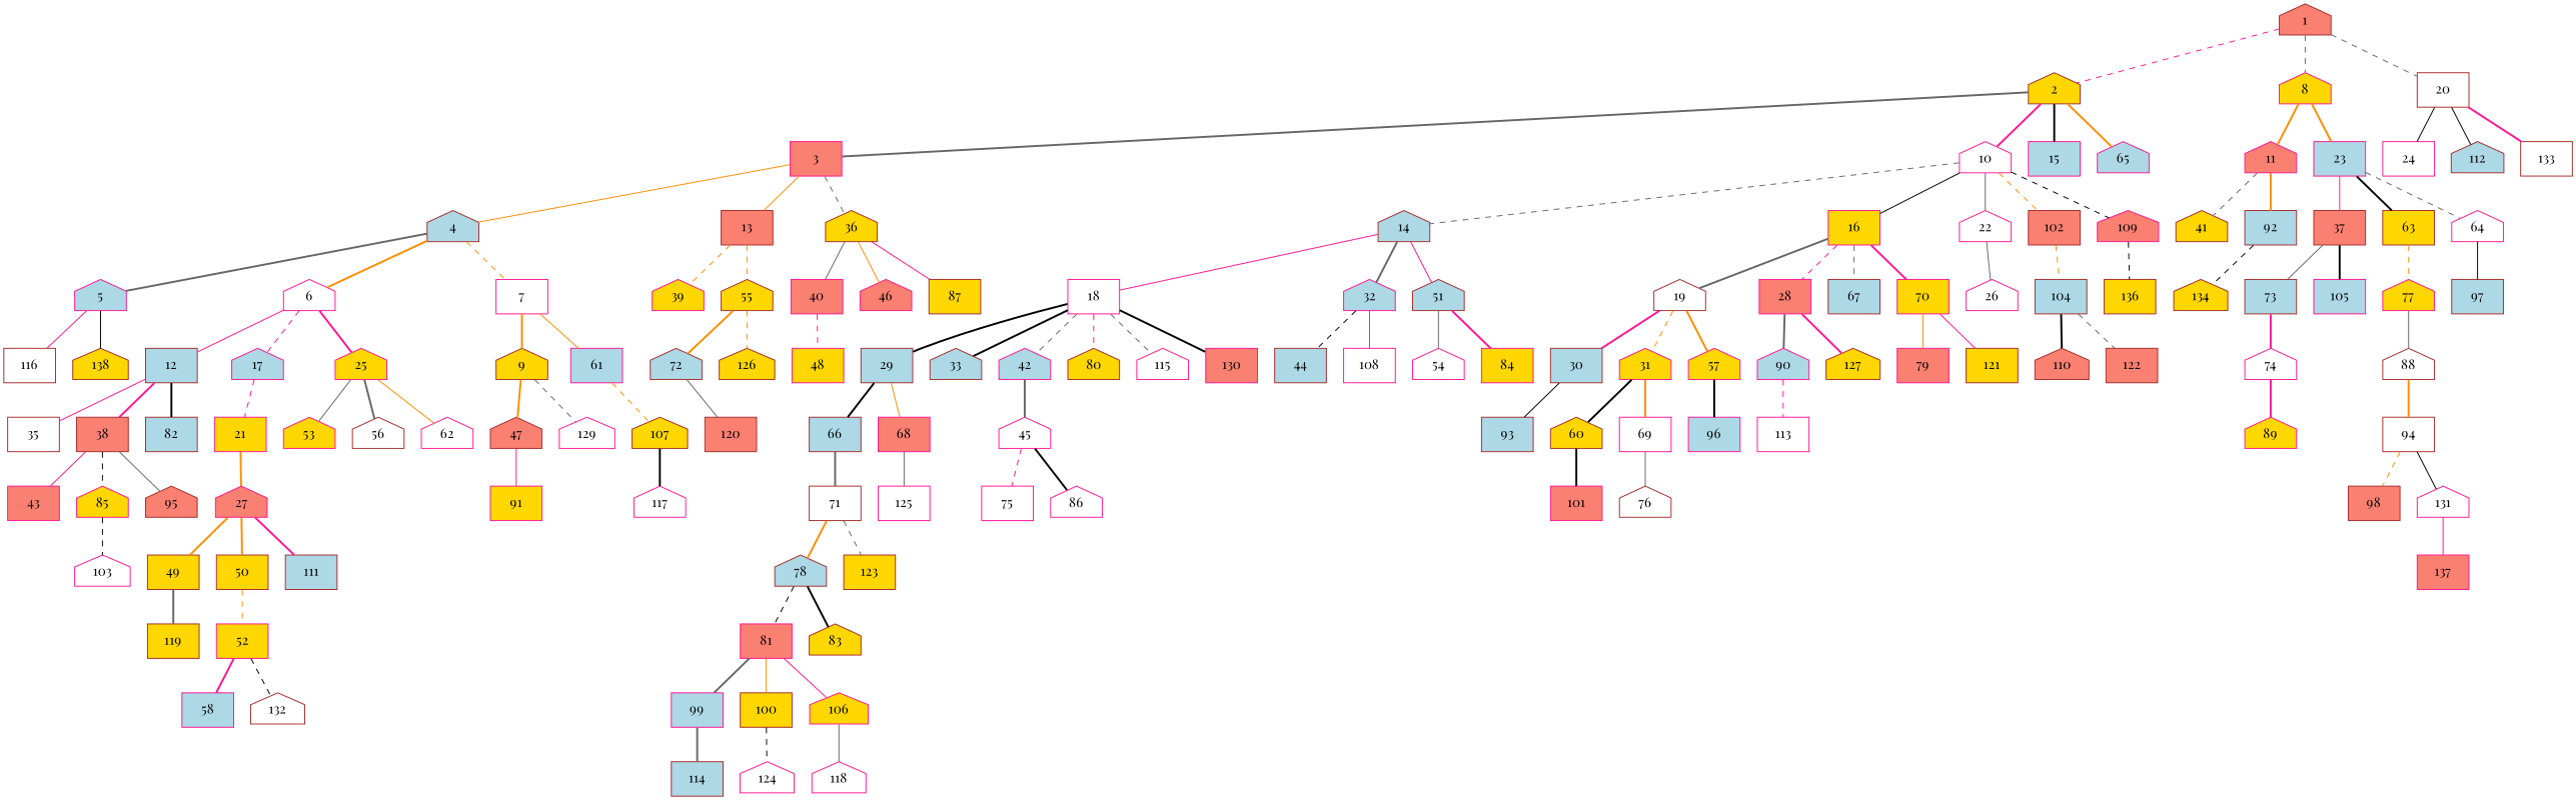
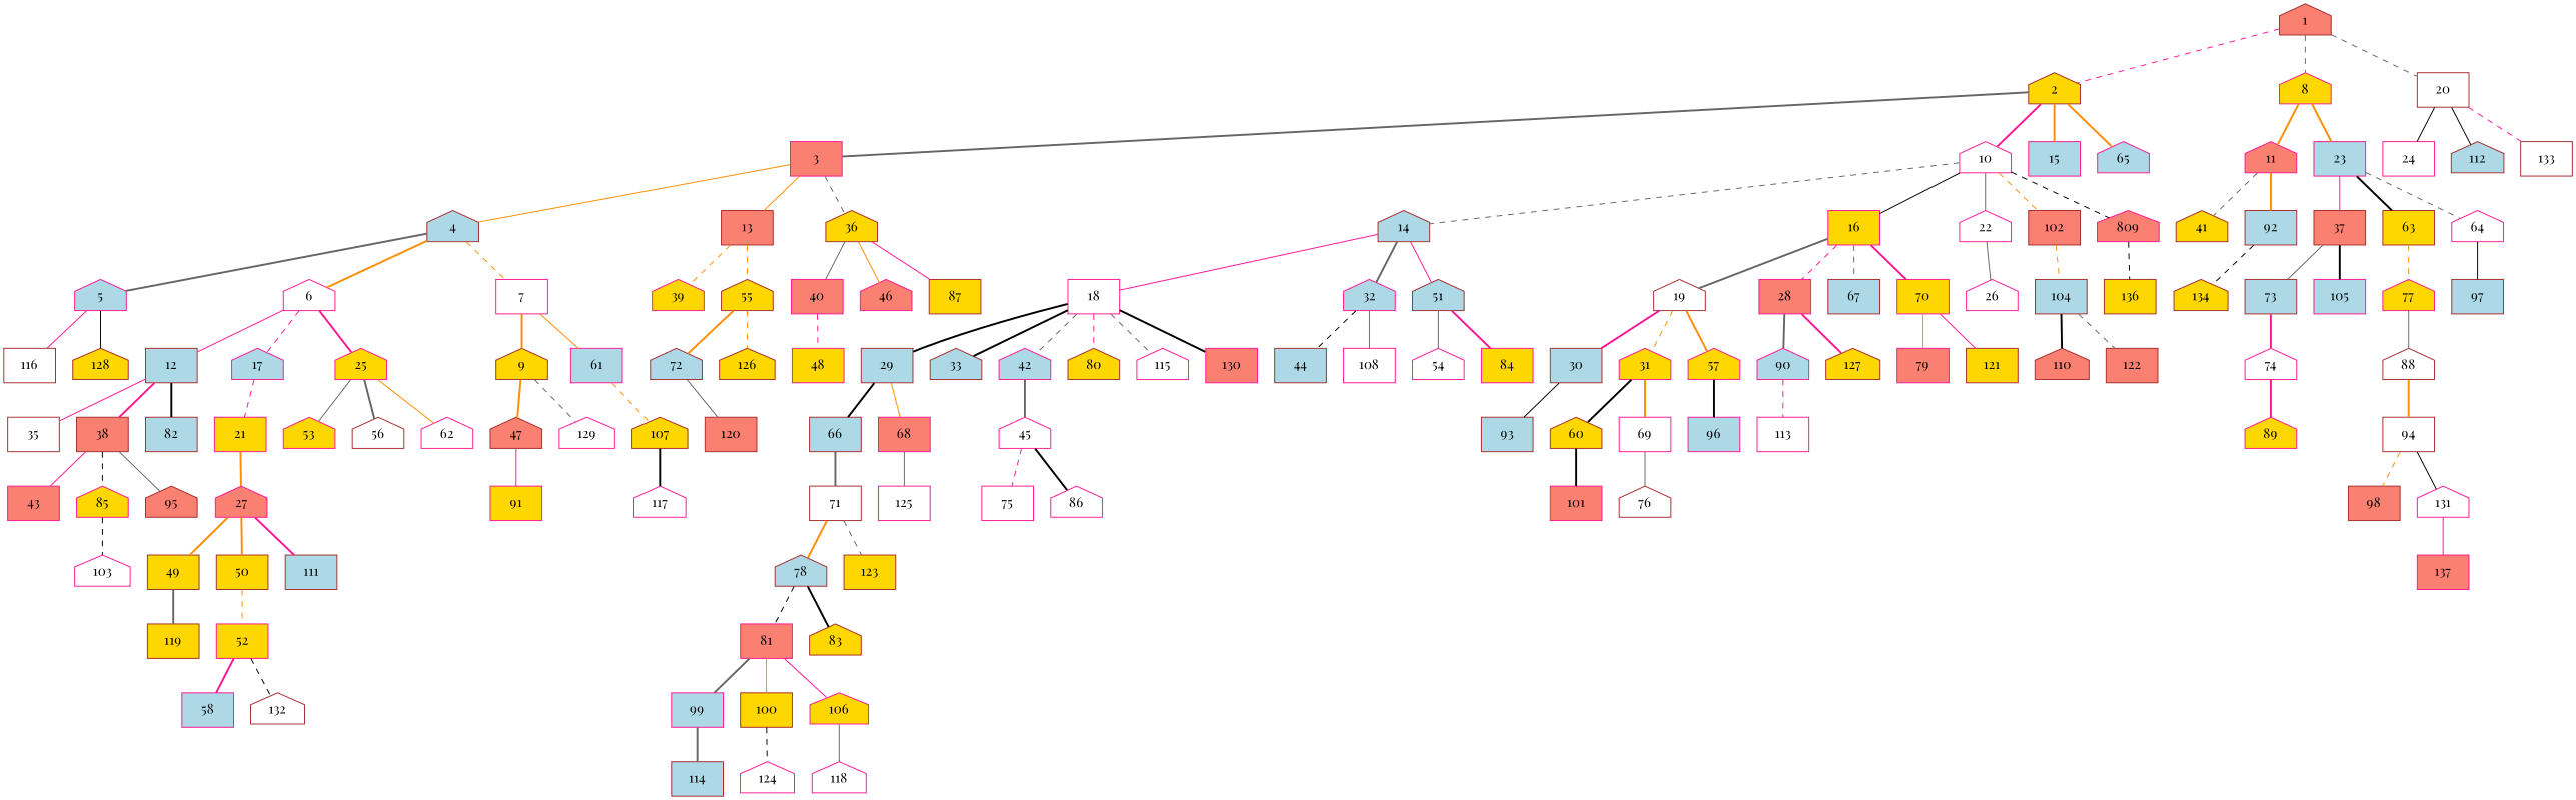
  graph {
    fontname="Playfair Display"
    node [color=deeppink fillcolor=gold fontname="Playfair Display" shape=box style=filled]
    edge [color=gray40 fontname="Playfair Display" style=bold]
    1 [color=brown fillcolor=salmon shape=house]
    2 [color=brown shape=house]
    8 [shape=house]
    20 [color=brown fillcolor=white]
    3 [fillcolor=salmon]
    10 [fillcolor=white shape=house]
    15 [fillcolor=lightblue]
    65 [fillcolor=lightblue shape=house]
    11 [fillcolor=salmon shape=house]
    23 [fillcolor=lightblue]
    24 [fillcolor=white]
    112 [color=brown fillcolor=lightblue shape=house]
    133 [color=brown fillcolor=white]
    4 [color=brown fillcolor=lightblue shape=house]
    13 [color=brown fillcolor=salmon]
    36 [color=brown shape=house]
    14 [color=brown fillcolor=lightblue shape=house]
    16
    22 [fillcolor=white shape=house]
    102 [color=brown fillcolor=salmon]
-   109 [fillcolor=salmon shape=house]
+   109 [fillcolor=salmon shape=house label=809]
    5 [fillcolor=lightblue shape=house]
    6 [fillcolor=white shape=house]
    7 [fillcolor=white]
    39 [shape=house]
    55 [color=brown shape=house]
    40 [fillcolor=salmon]
    46 [fillcolor=salmon shape=house]
    87 [color=brown]
    116 [color=brown fillcolor=white]
-   128 [color=brown shape=house label=138]
+   128 [color=brown shape=house]
    12 [color=brown fillcolor=lightblue]
    17 [fillcolor=lightblue shape=house]
    25 [shape=house]
    9 [color=brown shape=house]
    61 [fillcolor=lightblue]
    35 [color=brown fillcolor=white]
    38 [color=brown fillcolor=salmon]
    82 [color=brown fillcolor=lightblue]
    21
    53 [shape=house]
    56 [color=brown fillcolor=white shape=house]
    62 [fillcolor=white shape=house]
    47 [color=brown fillcolor=salmon shape=house]
    129 [fillcolor=white shape=house]
    107 [color=brown shape=house]
    41 [color=brown shape=house]
    92 [color=brown fillcolor=lightblue]
    37 [color=brown fillcolor=salmon]
    63 [color=brown]
    64 [fillcolor=white shape=house]
    91
    18 [fillcolor=white]
    32 [fillcolor=lightblue shape=house]
    51 [color=brown fillcolor=lightblue shape=house]
    19 [color=brown fillcolor=white shape=house]
    28 [fillcolor=salmon]
    67 [color=brown fillcolor=lightblue]
    70
    26 [fillcolor=white shape=house]
    104 [color=brown fillcolor=lightblue]
    136 [color=brown]
    134 [color=brown shape=house]
    43 [fillcolor=salmon]
    85 [shape=house]
    95 [color=brown fillcolor=salmon shape=house]
    72 [color=brown fillcolor=lightblue shape=house]
    126 [color=brown shape=house]
    29 [color=brown fillcolor=lightblue]
    33 [color=brown fillcolor=lightblue shape=house]
    42 [fillcolor=lightblue shape=house]
    80 [color=brown shape=house]
    115 [fillcolor=white shape=house]
    130 [fillcolor=salmon]
    44 [color=brown fillcolor=lightblue]
    108 [fillcolor=white]
    54 [fillcolor=white shape=house]
    84
    30 [color=brown fillcolor=lightblue]
    31 [shape=house]
    57 [shape=house]
    90 [fillcolor=lightblue shape=house]
    127 [color=brown shape=house]
    79 [fillcolor=salmon]
    121 [color=brown]
    27 [fillcolor=salmon shape=house]
    66 [color=brown fillcolor=lightblue]
    68 [fillcolor=salmon]
    45 [fillcolor=white shape=house]
    93 [color=brown fillcolor=lightblue]
    60 [color=brown shape=house]
    69 [fillcolor=white]
    96 [fillcolor=lightblue]
    49 [color=brown]
    50 [color=brown]
    111 [color=brown fillcolor=lightblue]
    73 [color=brown fillcolor=lightblue]
    105 [fillcolor=lightblue]
    77 [shape=house]
    97 [color=brown fillcolor=lightblue]
    119 [color=brown]
    52
    113 [fillcolor=white]
    71 [color=brown fillcolor=white]
    125 [fillcolor=white]
    101 [fillcolor=salmon]
    76 [color=brown fillcolor=white shape=house]
    48
    74 [fillcolor=white shape=house]
    103 [fillcolor=white shape=house]
    75 [fillcolor=white]
    86 [fillcolor=white shape=house]
    58 [fillcolor=lightblue]
    132 [color=brown fillcolor=white shape=house]
    120 [color=brown fillcolor=salmon]
    117 [fillcolor=white shape=house]
    88 [color=brown fillcolor=white shape=house]
    78 [color=brown fillcolor=lightblue shape=house]
    123 [color=brown]
    81 [fillcolor=salmon]
    83 [color=brown shape=house]
    89 [shape=house]
    94 [color=brown fillcolor=white]
    99 [fillcolor=lightblue]
    100 [color=brown]
    106 [shape=house]
    114 [color=brown fillcolor=lightblue]
    124 [fillcolor=white shape=house]
    118 [fillcolor=white shape=house]
    98 [color=brown fillcolor=salmon]
    131 [fillcolor=white shape=house]
    n132 [fillcolor=salmon label=137]
    110 [color=brown fillcolor=salmon shape=house]
    122 [color=brown fillcolor=salmon]
    1 -- 2 [color=deeppink style=dashed]
    1 -- 8 [style=dashed]
    1 -- 20 [style=dashed]
    2 -- 3
    2 -- 10 [color=deeppink]
-   2 -- 15 [color=black]
+   2 -- 15 [color=darkorange]
    2 -- 65 [color=darkorange]
    8 -- 11 [color=darkorange]
    8 -- 23 [color=darkorange]
    20 -- 24 [color=black style=solid]
    20 -- 112 [color=black style=solid]
-   20 -- 133 [color=deeppink]
+   20 -- 133 [color=deeppink style=dashed]
    3 -- 4 [color=darkorange style=solid]
    3 -- 13 [color=darkorange style=solid]
    3 -- 36 [style=dashed]
    10 -- 14 [style=dashed]
    10 -- 16 [color=black style=solid]
    10 -- 22 [style=solid]
    10 -- 102 [color=darkorange style=dashed]
    10 -- 109 [color=black style=dashed]
    11 -- 41 [style=dashed]
    11 -- 92 [color=darkorange]
    23 -- 37 [color=deeppink style=solid]
    23 -- 63 [color=black]
    23 -- 64 [style=dashed]
    4 -- 5
    4 -- 6 [color=darkorange]
    4 -- 7 [color=darkorange style=dashed]
    13 -- 39 [color=darkorange style=dashed]
    13 -- 55 [color=darkorange style=dashed]
    36 -- 40 [style=solid]
    36 -- 46 [color=darkorange style=solid]
    36 -- 87 [color=deeppink style=solid]
    14 -- 18 [color=deeppink style=solid]
    14 -- 32
    14 -- 51 [color=deeppink style=solid]
    16 -- 19
    16 -- 28 [color=deeppink style=dashed]
    16 -- 67 [style=dashed]
    16 -- 70 [color=deeppink]
    22 -- 26 [style=solid]
    102 -- 104 [color=darkorange style=dashed]
    109 -- 136 [color=black style=dashed]
    5 -- 116 [color=deeppink style=solid]
    5 -- 128 [color=black style=solid]
    6 -- 12 [color=deeppink style=solid]
    6 -- 17 [color=deeppink style=dashed]
    6 -- 25 [color=deeppink]
    7 -- 9 [color=darkorange]
    7 -- 61 [color=darkorange style=solid]
    55 -- 72 [color=darkorange]
    55 -- 126 [color=darkorange style=dashed]
    40 -- 48 [color=deeppink style=dashed]
    12 -- 35 [color=deeppink style=solid]
    12 -- 38 [color=deeppink]
    12 -- 82 [color=black]
    17 -- 21 [color=deeppink style=dashed]
    25 -- 53 [style=solid]
    25 -- 56
    25 -- 62 [color=darkorange style=solid]
    9 -- 47 [color=darkorange]
    9 -- 129 [style=dashed]
    61 -- 107 [color=darkorange style=dashed]
    38 -- 43 [color=deeppink style=solid]
    38 -- 85 [color=black style=dashed]
    38 -- 95 [style=solid]
    21 -- 27 [color=darkorange]
    47 -- 91 [color=deeppink style=solid]
    107 -- 117 [color=black]
    92 -- 134 [color=black style=dashed]
    37 -- 73 [style=solid]
    37 -- 105 [color=black]
    63 -- 77 [color=darkorange style=dashed]
    64 -- 97 [color=black style=solid]
    18 -- 29 [color=black]
    18 -- 33 [color=black]
    18 -- 42 [style=dashed]
    18 -- 80 [color=deeppink style=dashed]
    18 -- 115 [style=dashed]
    18 -- 130 [color=black]
    32 -- 44 [color=black style=dashed]
    32 -- 108 [style=solid]
    51 -- 54 [style=solid]
    51 -- 84 [color=deeppink]
    19 -- 30 [color=deeppink]
    19 -- 31 [color=darkorange style=dashed]
    19 -- 57 [color=darkorange]
    28 -- 90
    28 -- 127 [color=deeppink]
    70 -- 79 [color=darkorange style=solid]
    70 -- 121 [color=deeppink style=solid]
    104 -- 110 [color=black]
    104 -- 122 [style=dashed]
    85 -- 103 [color=black style=dashed]
    72 -- 120 [style=solid]
    29 -- 66 [color=black]
    29 -- 68 [color=darkorange style=solid]
    42 -- 45
    30 -- 93 [color=black style=solid]
    31 -- 60 [color=black]
    31 -- 69 [color=darkorange]
    57 -- 96 [color=black]
    90 -- 113 [color=deeppink style=dashed]
    27 -- 49 [color=darkorange]
    27 -- 50 [color=darkorange]
    27 -- 111 [color=deeppink]
    66 -- 71
    68 -- 125 [style=solid]
    45 -- 75 [color=deeppink style=dashed]
    45 -- 86 [color=black]
    60 -- 101 [color=black]
    69 -- 76 [style=solid]
    49 -- 119
    50 -- 52 [color=darkorange style=dashed]
    73 -- 74 [color=deeppink]
    77 -- 88 [style=solid]
    52 -- 58 [color=deeppink]
    52 -- 132 [color=black style=dashed]
    71 -- 78 [color=darkorange]
    71 -- 123 [style=dashed]
    74 -- 89 [color=deeppink]
    88 -- 94 [color=darkorange]
    78 -- 81 [color=black style=dashed]
    78 -- 83 [color=black]
    81 -- 99
    81 -- 100 [color=darkorange style=solid]
    81 -- 106 [color=deeppink style=solid]
    94 -- 98 [color=darkorange style=dashed]
    94 -- 131 [color=black style=solid]
    99 -- 114
    100 -- 124 [color=black style=dashed]
    106 -- 118 [style=solid]
    131 -- n132 [color=deeppink style=solid]
  }
